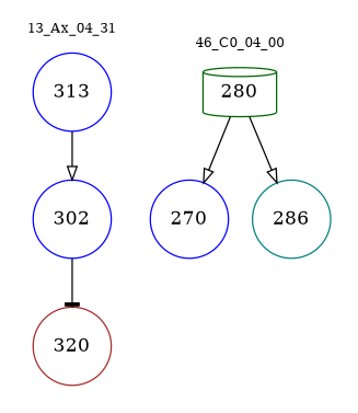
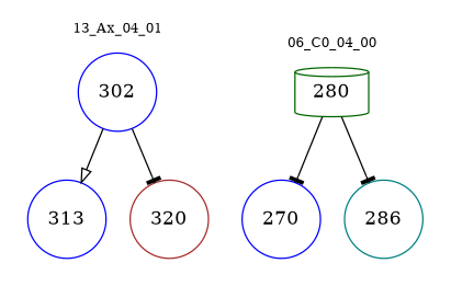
  digraph {
    node [color=blue shape=circle]
    edge [arrowhead=onormal color=black]
    n1 [label=313]
    n2 [label=302]
    n3 [color=brown label=320]
    n4 [color=darkgreen label=280 shape=cylinder]
    n5 [label=270]
    n6 [color=teal label=286]
    subgraph cluster_1 {
      color=white
      fontsize=10
-     label="13_Ax_04_31"
+     label="13_Ax_04_01"
      n1
      n2
      n3
    }
    subgraph cluster_2 {
      color=white
      fontsize=10
-     label="46_C0_04_00"
+     label="06_C0_04_00"
      n4
      n5
      n6
    }
-   n1 -> n2
+   n2 -> n1
    n2 -> n3 [arrowhead=tee]
-   n4 -> n5
-   n4 -> n6
+   n4 -> n5 [arrowhead=tee]
+   n4 -> n6 [arrowhead=tee]
  }
